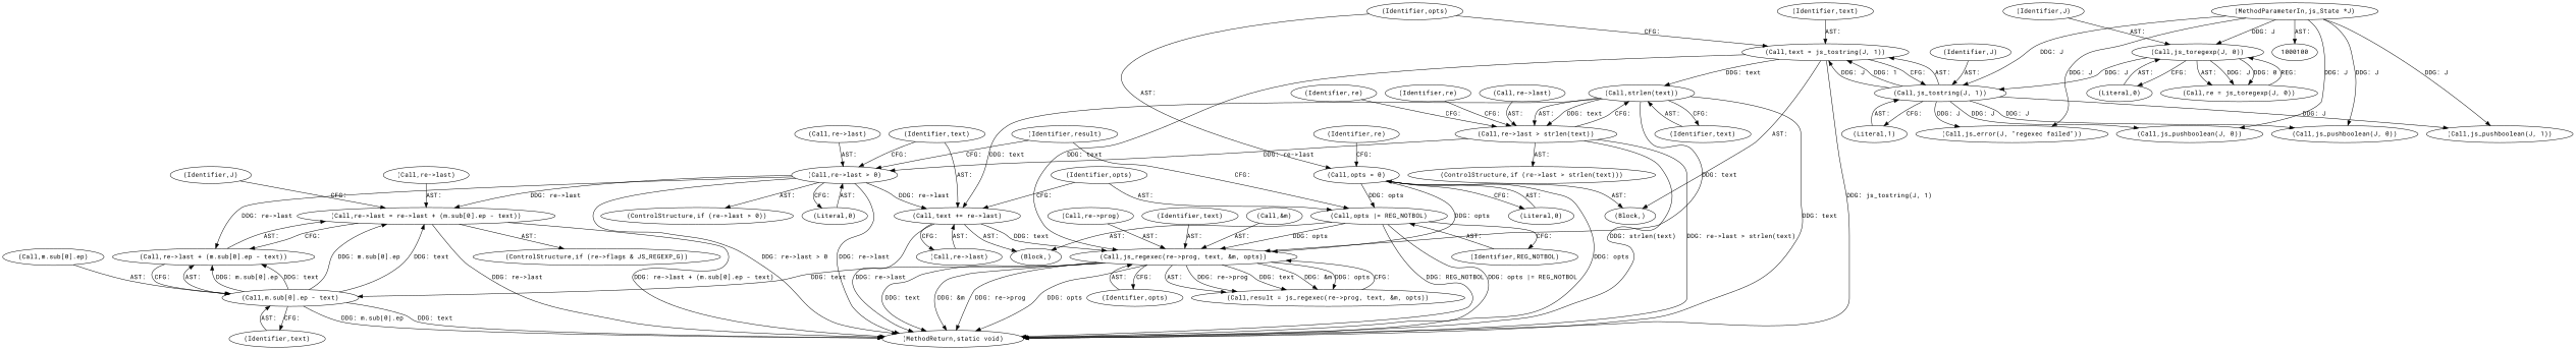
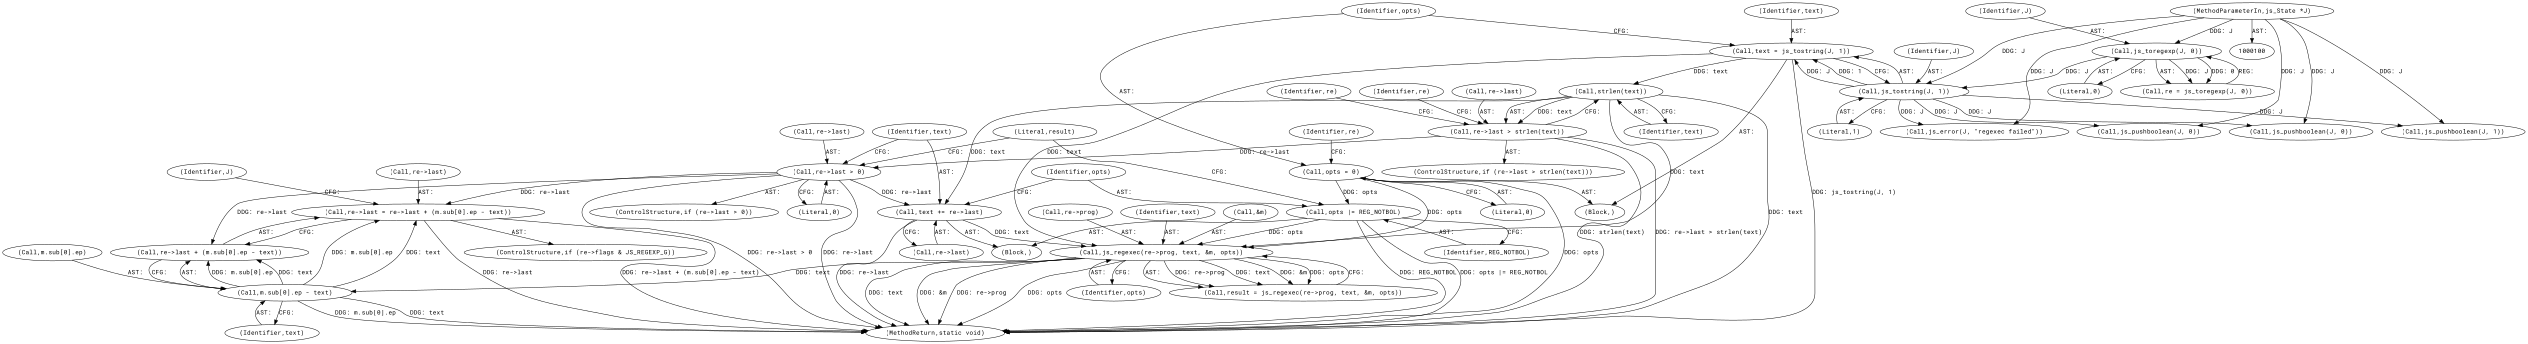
  digraph {
    fontname="Roboto Mono"
    node [fontname="Roboto Mono"]
    edge [fontname="Roboto Mono"]
    n1 [label="(Call,re->last = re->last + (m.sub[0].ep - text))"]
    n2 [label="(Call,re->last + (m.sub[0].ep - text))"]
    n3 [label="(MethodReturn,static void)"]
    n4 [label="(ControlStructure,if (re->flags & JS_REGEXP_G))"]
    n5 [label="(Call,m.sub[0].ep - text)"]
    n6 [label="(Call,re->last > 0)"]
    n7 [label="(Call,text += re->last)"]
    n8 [label="(ControlStructure,if (re->last > 0))"]
    n9 [label="(Literal,0)"]
    n10 [label="(Call,js_regexec(re->prog, text, &m, opts))"]
    n11 [label="(Block,)"]
    n12 [label="(Call,re->last)"]
    n13 [label="(Call,re->last > strlen(text))"]
    n14 [label="(Call,strlen(text))"]
    n15 [label="(ControlStructure,if (re->last > strlen(text)))"]
    n16 [label="(Identifier,text)"]
    n17 [label="(Identifier,opts)"]
    n18 [label="(Call,result = js_regexec(re->prog, text, &m, opts))"]
    n19 [label="(Call,text = js_tostring(J, 1))"]
    n20 [label="(Call,js_tostring(J, 1))"]
    n21 [label="(Block,)"]
    n22 [label="(Literal,1)"]
    n23 [label="(Call,js_error(J, \"regexec failed\"))"]
    n24 [label="(Call,js_pushboolean(J, 0))"]
    n25 [label="(Call,js_pushboolean(J, 1))"]
    n26 [label="(Call,js_pushboolean(J, 0))"]
    n27 [label="(Call,js_toregexp(J, 0))"]
    n28 [label="(Call,re = js_toregexp(J, 0))"]
    n29 [label="(Literal,0)"]
    n30 [label="(MethodParameterIn,js_State *J)"]
    1000100
    n32 [label="(Identifier,text)"]
    n33 [label="(Call,opts |= REG_NOTBOL)"]
    n34 [label="(Identifier,REG_NOTBOL)"]
    n35 [label="(Call,opts = 0)"]
    n36 [label="(Literal,0)"]
    n37 [label="(Call,re->last)"]
    n38 [label="(Identifier,opts)"]
-   n39 [label="(Identifier,result)"]
+   n39 [label="(Literal,result)"]
    n40 [label="(Call,re->last)"]
    n41 [label="(Identifier,J)"]
    n42 [label="(Call,m.sub[0].ep)"]
    n43 [label="(Call,re->prog)"]
    n44 [label="(Identifier,re)"]
    n45 [label="(Call,re->last)"]
    n46 [label="(Identifier,text)"]
    n47 [label="(Identifier,text)"]
    n48 [label="(Identifier,J)"]
    n49 [label="(Identifier,re)"]
    n50 [label="(Call,&m)"]
    n51 [label="(Identifier,re)"]
    n52 [label="(Identifier,J)"]
    n53 [label="(Identifier,opts)"]
    n54 [label="(Identifier,text)"]
    n1 -> n2 [label="CFG: "]
    n1 -> n3 [label="DDG: re->last"]
    n1 -> n3 [label="DDG: re->last + (m.sub[0].ep - text)"]
    n1 -> n4 [label="AST: "]
    n2 -> n1 [label="AST: "]
    n2 -> n5 [label="CFG: "]
    n5 -> n1 [label="DDG: m.sub[0].ep"]
    n5 -> n1 [label="DDG: text"]
    n5 -> n2 [label="AST: "]
    n5 -> n2 [label="DDG: m.sub[0].ep"]
    n5 -> n2 [label="DDG: text"]
    n5 -> n3 [label="DDG: m.sub[0].ep"]
    n5 -> n3 [label="DDG: text"]
    n5 -> n32 [label="CFG: "]
    n6 -> n1 [label="DDG: re->last"]
    n6 -> n2 [label="DDG: re->last"]
    n6 -> n3 [label="DDG: re->last > 0"]
    n6 -> n3 [label="DDG: re->last"]
    n6 -> n7 [label="DDG: re->last"]
    n6 -> n8 [label="AST: "]
    n6 -> n9 [label="CFG: "]
    n7 -> n3 [label="DDG: re->last"]
    n7 -> n10 [label="DDG: text"]
    n7 -> n11 [label="AST: "]
    n7 -> n12 [label="CFG: "]
    n9 -> n6 [label="AST: "]
    n10 -> n3 [label="DDG: opts"]
    n10 -> n3 [label="DDG: text"]
    n10 -> n3 [label="DDG: &m"]
    n10 -> n3 [label="DDG: re->prog"]
    n10 -> n5 [label="DDG: text"]
    n10 -> n17 [label="CFG: "]
    n10 -> n18 [label="AST: "]
    n10 -> n18 [label="DDG: re->prog"]
    n10 -> n18 [label="DDG: text"]
    n10 -> n18 [label="DDG: &m"]
    n10 -> n18 [label="DDG: opts"]
    n12 -> n7 [label="AST: "]
    n13 -> n3 [label="DDG: strlen(text)"]
    n13 -> n3 [label="DDG: re->last > strlen(text)"]
    n13 -> n6 [label="DDG: re->last"]
    n13 -> n14 [label="CFG: "]
    n13 -> n15 [label="AST: "]
    n14 -> n3 [label="DDG: text"]
    n14 -> n7 [label="DDG: text"]
    n14 -> n10 [label="DDG: text"]
    n14 -> n13 [label="AST: "]
    n14 -> n13 [label="DDG: text"]
    n14 -> n16 [label="CFG: "]
    n16 -> n14 [label="AST: "]
    n17 -> n10 [label="AST: "]
    n18 -> n10 [label="CFG: "]
    n19 -> n3 [label="DDG: js_tostring(J, 1)"]
    n19 -> n10 [label="DDG: text"]
    n19 -> n14 [label="DDG: text"]
    n19 -> n20 [label="CFG: "]
    n19 -> n21 [label="AST: "]
    n20 -> n19 [label="AST: "]
    n20 -> n19 [label="DDG: J"]
    n20 -> n19 [label="DDG: 1"]
    n20 -> n22 [label="CFG: "]
    n20 -> n23 [label="DDG: J"]
    n20 -> n24 [label="DDG: J"]
    n20 -> n25 [label="DDG: J"]
    n20 -> n26 [label="DDG: J"]
    n22 -> n20 [label="AST: "]
    n27 -> n20 [label="DDG: J"]
    n27 -> n28 [label="AST: "]
    n27 -> n28 [label="DDG: J"]
    n27 -> n28 [label="DDG: 0"]
    n27 -> n29 [label="CFG: "]
    n28 -> n27 [label="REG: "]
    n29 -> n27 [label="AST: "]
    n30 -> n20 [label="DDG: J"]
    n30 -> n23 [label="DDG: J"]
    n30 -> n24 [label="DDG: J"]
    n30 -> n25 [label="DDG: J"]
    n30 -> n26 [label="DDG: J"]
    n30 -> n27 [label="DDG: J"]
    n30 -> 1000100 [label="AST: "]
    n32 -> n5 [label="AST: "]
    n33 -> n3 [label="DDG: REG_NOTBOL"]
    n33 -> n3 [label="DDG: opts |= REG_NOTBOL"]
    n33 -> n10 [label="DDG: opts"]
    n33 -> n11 [label="AST: "]
    n33 -> n34 [label="CFG: "]
    n34 -> n33 [label="AST: "]
    n35 -> n3 [label="DDG: opts"]
    n35 -> n10 [label="DDG: opts"]
    n35 -> n21 [label="AST: "]
    n35 -> n33 [label="DDG: opts"]
    n35 -> n36 [label="CFG: "]
    n36 -> n35 [label="AST: "]
    n37 -> n13 [label="AST: "]
    n38 -> n19 [label="CFG: "]
    n38 -> n35 [label="AST: "]
    n39 -> n6 [label="CFG: "]
    n39 -> n33 [label="CFG: "]
    n40 -> n1 [label="AST: "]
    n41 -> n1 [label="CFG: "]
    n42 -> n5 [label="AST: "]
    n43 -> n10 [label="AST: "]
    n44 -> n35 [label="CFG: "]
    n45 -> n6 [label="AST: "]
    n46 -> n19 [label="AST: "]
    n47 -> n10 [label="AST: "]
    n48 -> n20 [label="AST: "]
    n49 -> n13 [label="CFG: "]
    n50 -> n10 [label="AST: "]
    n51 -> n13 [label="CFG: "]
    n52 -> n27 [label="AST: "]
    n53 -> n7 [label="CFG: "]
    n53 -> n33 [label="AST: "]
    n54 -> n6 [label="CFG: "]
    n54 -> n7 [label="AST: "]
  }
